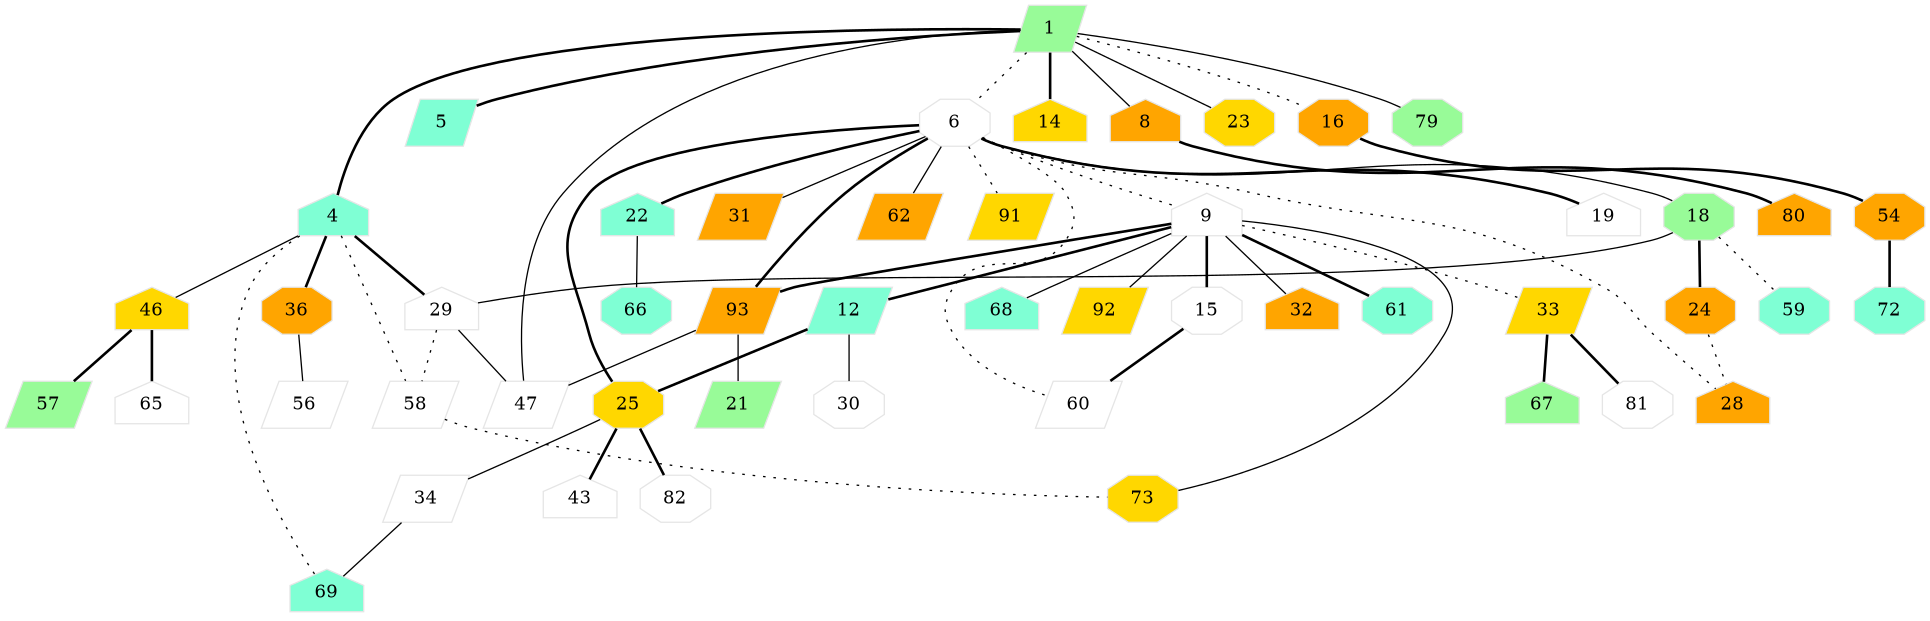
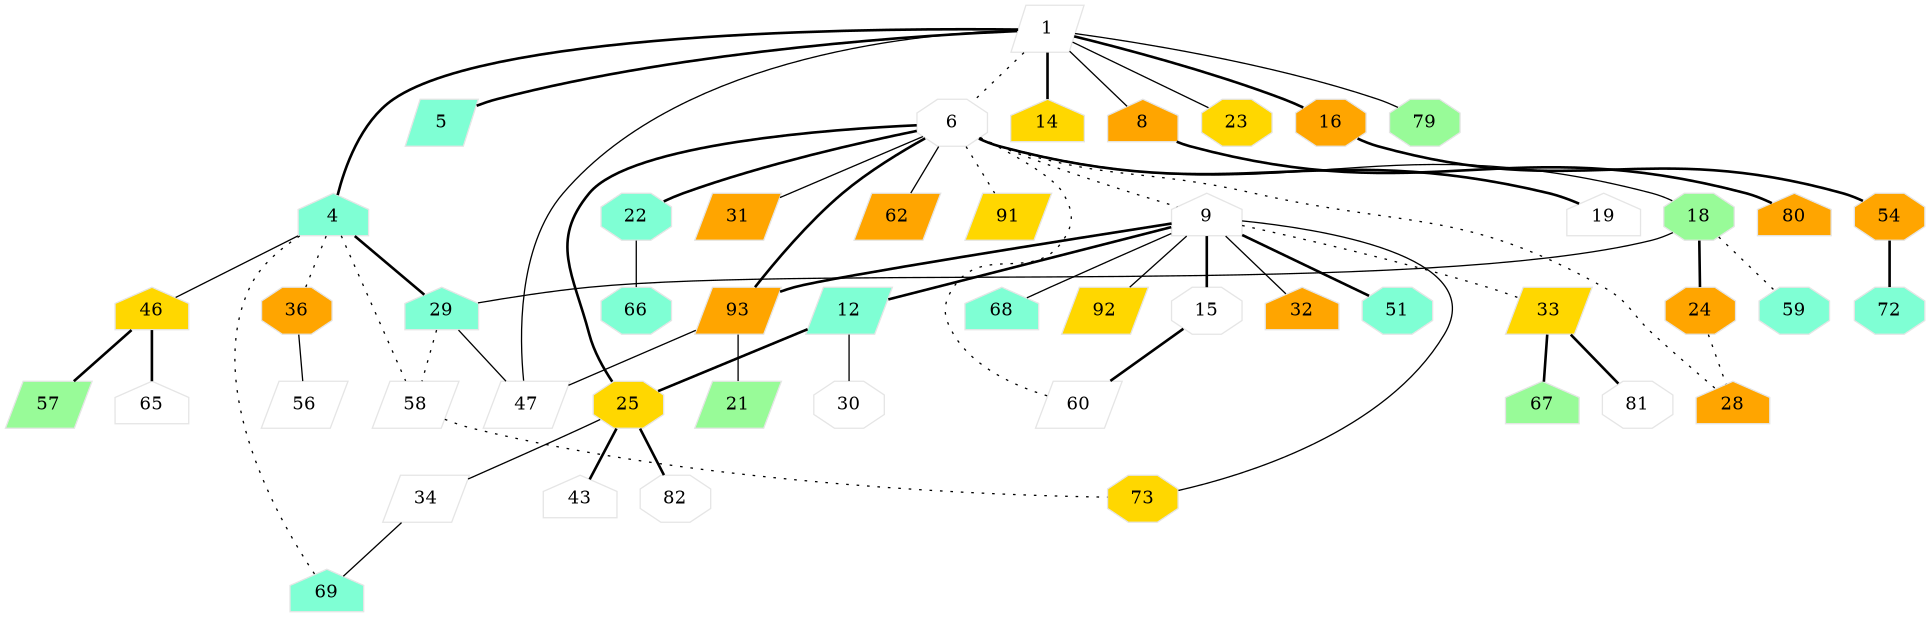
  graph {
    node [color=gray90 fillcolor=white shape=octagon style=filled]
    edge [style=bold]
-   1 [fillcolor=palegreen shape=parallelogram super="+3+2"]
+   1 [shape=parallelogram super="+3+2"]
    4 [fillcolor=aquamarine shape=house super="+38+11+58"]
    5 [fillcolor=aquamarine shape=parallelogram]
    6 [super="+10"]
    8 [fillcolor=orange shape=house super="+37+44"]
    14 [fillcolor=gold shape=house super="+35"]
    16 [fillcolor=orange super="+74+50"]
    23 [fillcolor=gold]
    47 [shape=parallelogram super="+89+90+93"]
    79 [fillcolor=palegreen]
-   29 [shape=house super="+39"]
+   29 [fillcolor=aquamarine shape=house super="+39"]
    36 [fillcolor=orange super="+84+42"]
    46 [fillcolor=gold shape=house]
    n14 [label=58 shape=parallelogram super="+78+70"]
    69 [fillcolor=aquamarine shape=house]
    9 [shape=house super="+20+27"]
    n17 [fillcolor=orange label=93 shape=parallelogram super="+41"]
    18 [fillcolor=palegreen]
    19 [shape=house super="+77"]
-   22 [fillcolor=aquamarine shape=house]
+   22 [fillcolor=aquamarine]
    25 [fillcolor=gold]
    28 [fillcolor=orange shape=house super="+75"]
    31 [fillcolor=orange shape=parallelogram]
    60 [shape=parallelogram]
    62 [fillcolor=orange shape=parallelogram]
    91 [fillcolor=gold shape=parallelogram]
    80 [fillcolor=orange shape=house]
    54 [fillcolor=orange]
    56 [shape=parallelogram]
    57 [fillcolor=palegreen shape=parallelogram]
    65 [shape=house]
    73 [fillcolor=gold super="+97"]
    12 [fillcolor=aquamarine shape=parallelogram]
    15
    32 [fillcolor=orange shape=house]
    33 [fillcolor=gold shape=parallelogram super="+40"]
-   61 [fillcolor=aquamarine]
+   61 [fillcolor=aquamarine label=51]
    68 [fillcolor=aquamarine shape=house]
    92 [fillcolor=gold shape=parallelogram]
    21 [fillcolor=palegreen shape=parallelogram]
    24 [fillcolor=orange super="+76+26"]
    59 [fillcolor=aquamarine]
    66 [fillcolor=aquamarine]
    34 [shape=parallelogram super="+83"]
    43 [shape=house]
    82
    30
    67 [fillcolor=palegreen shape=house]
    81
    72 [fillcolor=aquamarine]
    1 -- 4
    1 -- 5
    1 -- 6 [style=dotted]
    1 -- 8 [style=solid]
    1 -- 14
-   1 -- 16 [style=dotted]
+   1 -- 16
    1 -- 23 [style=solid]
    1 -- 47 [style=solid]
    1 -- 79 [style=solid]
    4 -- 29
-   4 -- 36
+   4 -- 36 [style=dotted]
    4 -- 46 [style=solid]
    4 -- n14 [style=dotted]
    4 -- 69 [style=dotted]
    6 -- 9 [style=dotted]
    6 -- n17
    6 -- 18 [style=solid]
    6 -- 19
    6 -- 22
    6 -- 25
    6 -- 28 [style=dotted]
    6 -- 31 [style=solid]
    6 -- 60 [style=dotted]
    6 -- 62 [style=solid]
    6 -- 91 [style=dotted]
    8 -- 80
    16 -- 54
    29 -- 47 [style=solid]
    29 -- n14 [style=dotted]
    36 -- 56 [style=solid]
    46 -- 57
    46 -- 65
    n14 -- 73 [style=dotted]
    9 -- n17
    9 -- 73 [style=solid]
    9 -- 12
    9 -- 15
    9 -- 32 [style=solid]
    9 -- 33 [style=dotted weight=2]
    9 -- 61
    9 -- 68 [style=solid]
    9 -- 92 [style=solid]
    n17 -- 47 [style=solid]
    n17 -- 21 [style=solid]
    18 -- 29 [style=solid]
    18 -- 24
    18 -- 59 [style=dotted]
    22 -- 66 [style=solid]
    25 -- 34 [style=solid]
    25 -- 43
    25 -- 82
    54 -- 72
    12 -- 25
    12 -- 30 [style=solid]
    15 -- 60
    33 -- 67
    33 -- 81
    24 -- 28 [style=dotted]
    34 -- 69 [style=solid]
  }
